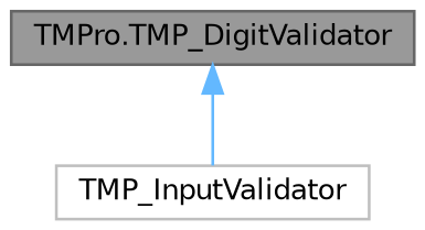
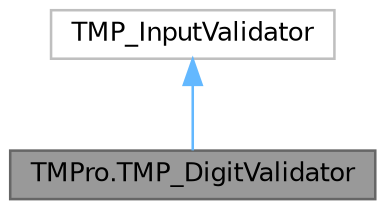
  digraph {
    node [fontname=Helvetica fontsize=10 shape=box style=filled]
    n1 [color=gray40 fillcolor=grey60 fontcolor=black height=0.2 label="TMPro.TMP_DigitValidator" width=0.4]
    n2 [color=grey75 fillcolor=white height=0.2 label=TMP_InputValidator width=0.4]
-   n1 -> n2 [color=steelblue1 dir=back fontname=Helvetica fontsize=10 labelfontname=Helvetica labelfontsize=10 style=solid]
+   n2 -> n1 [color=steelblue1 dir=back fontname=Helvetica fontsize=10 labelfontname=Helvetica labelfontsize=10 style=solid]
  }
